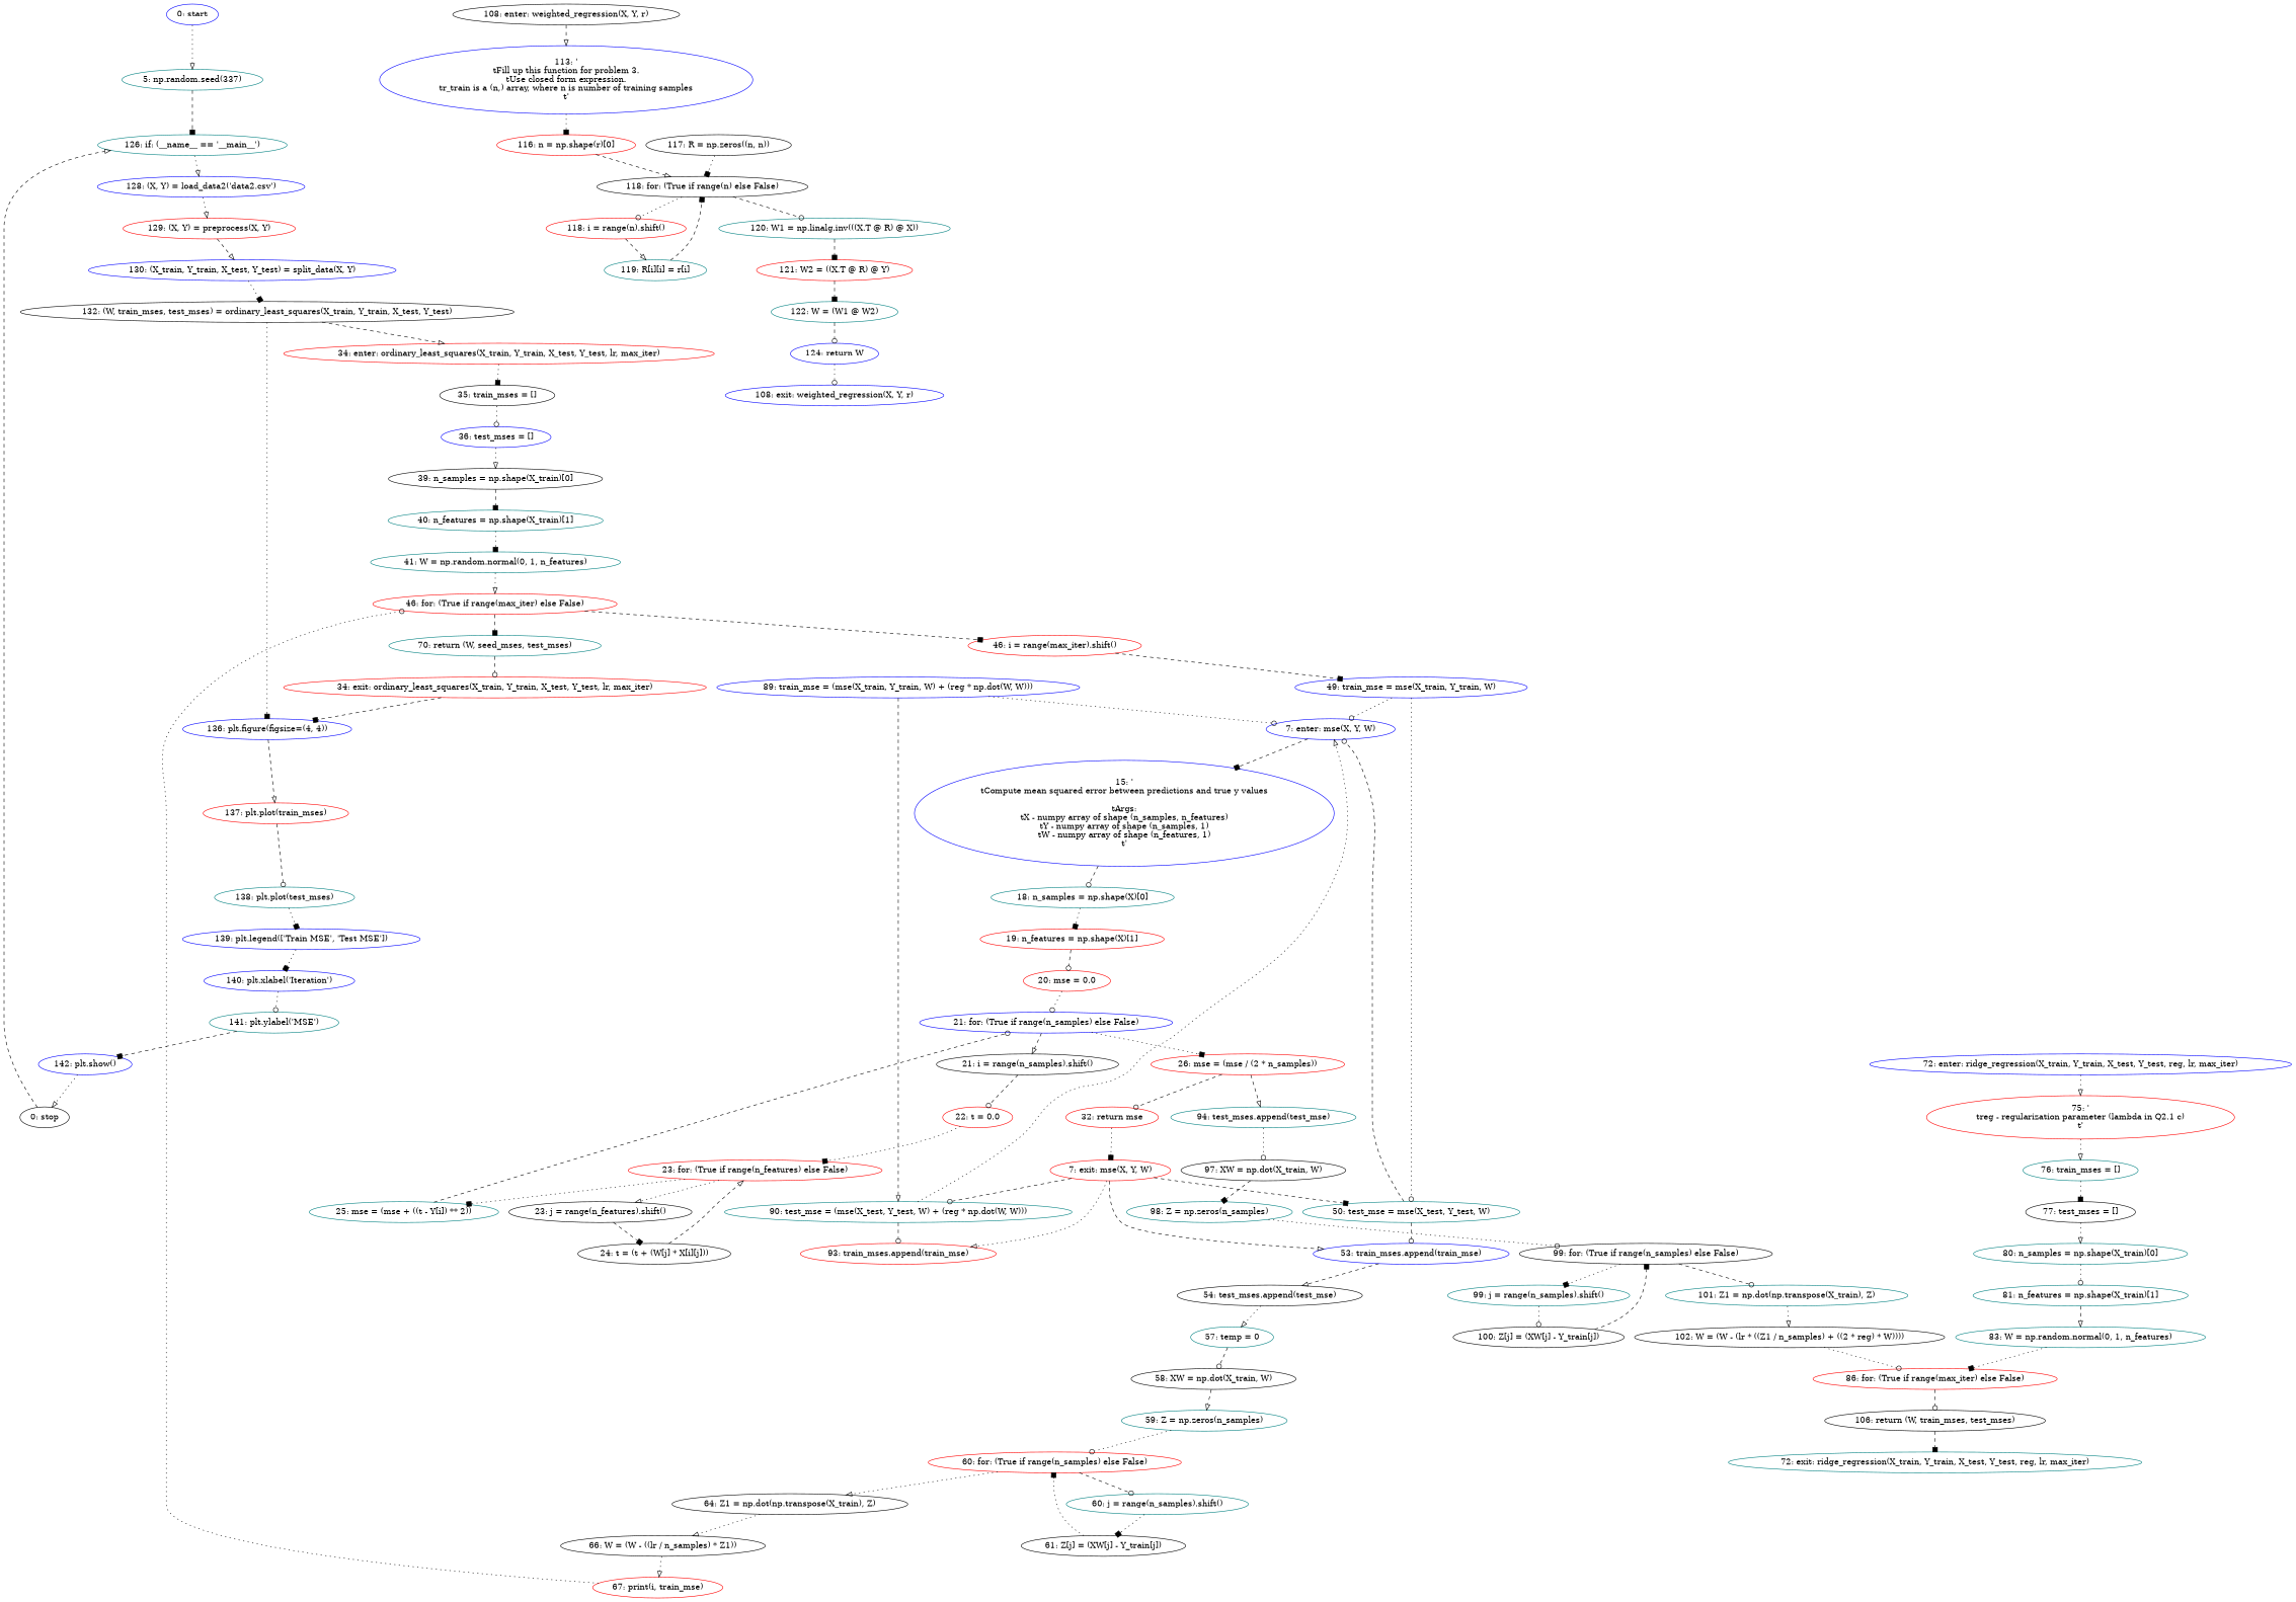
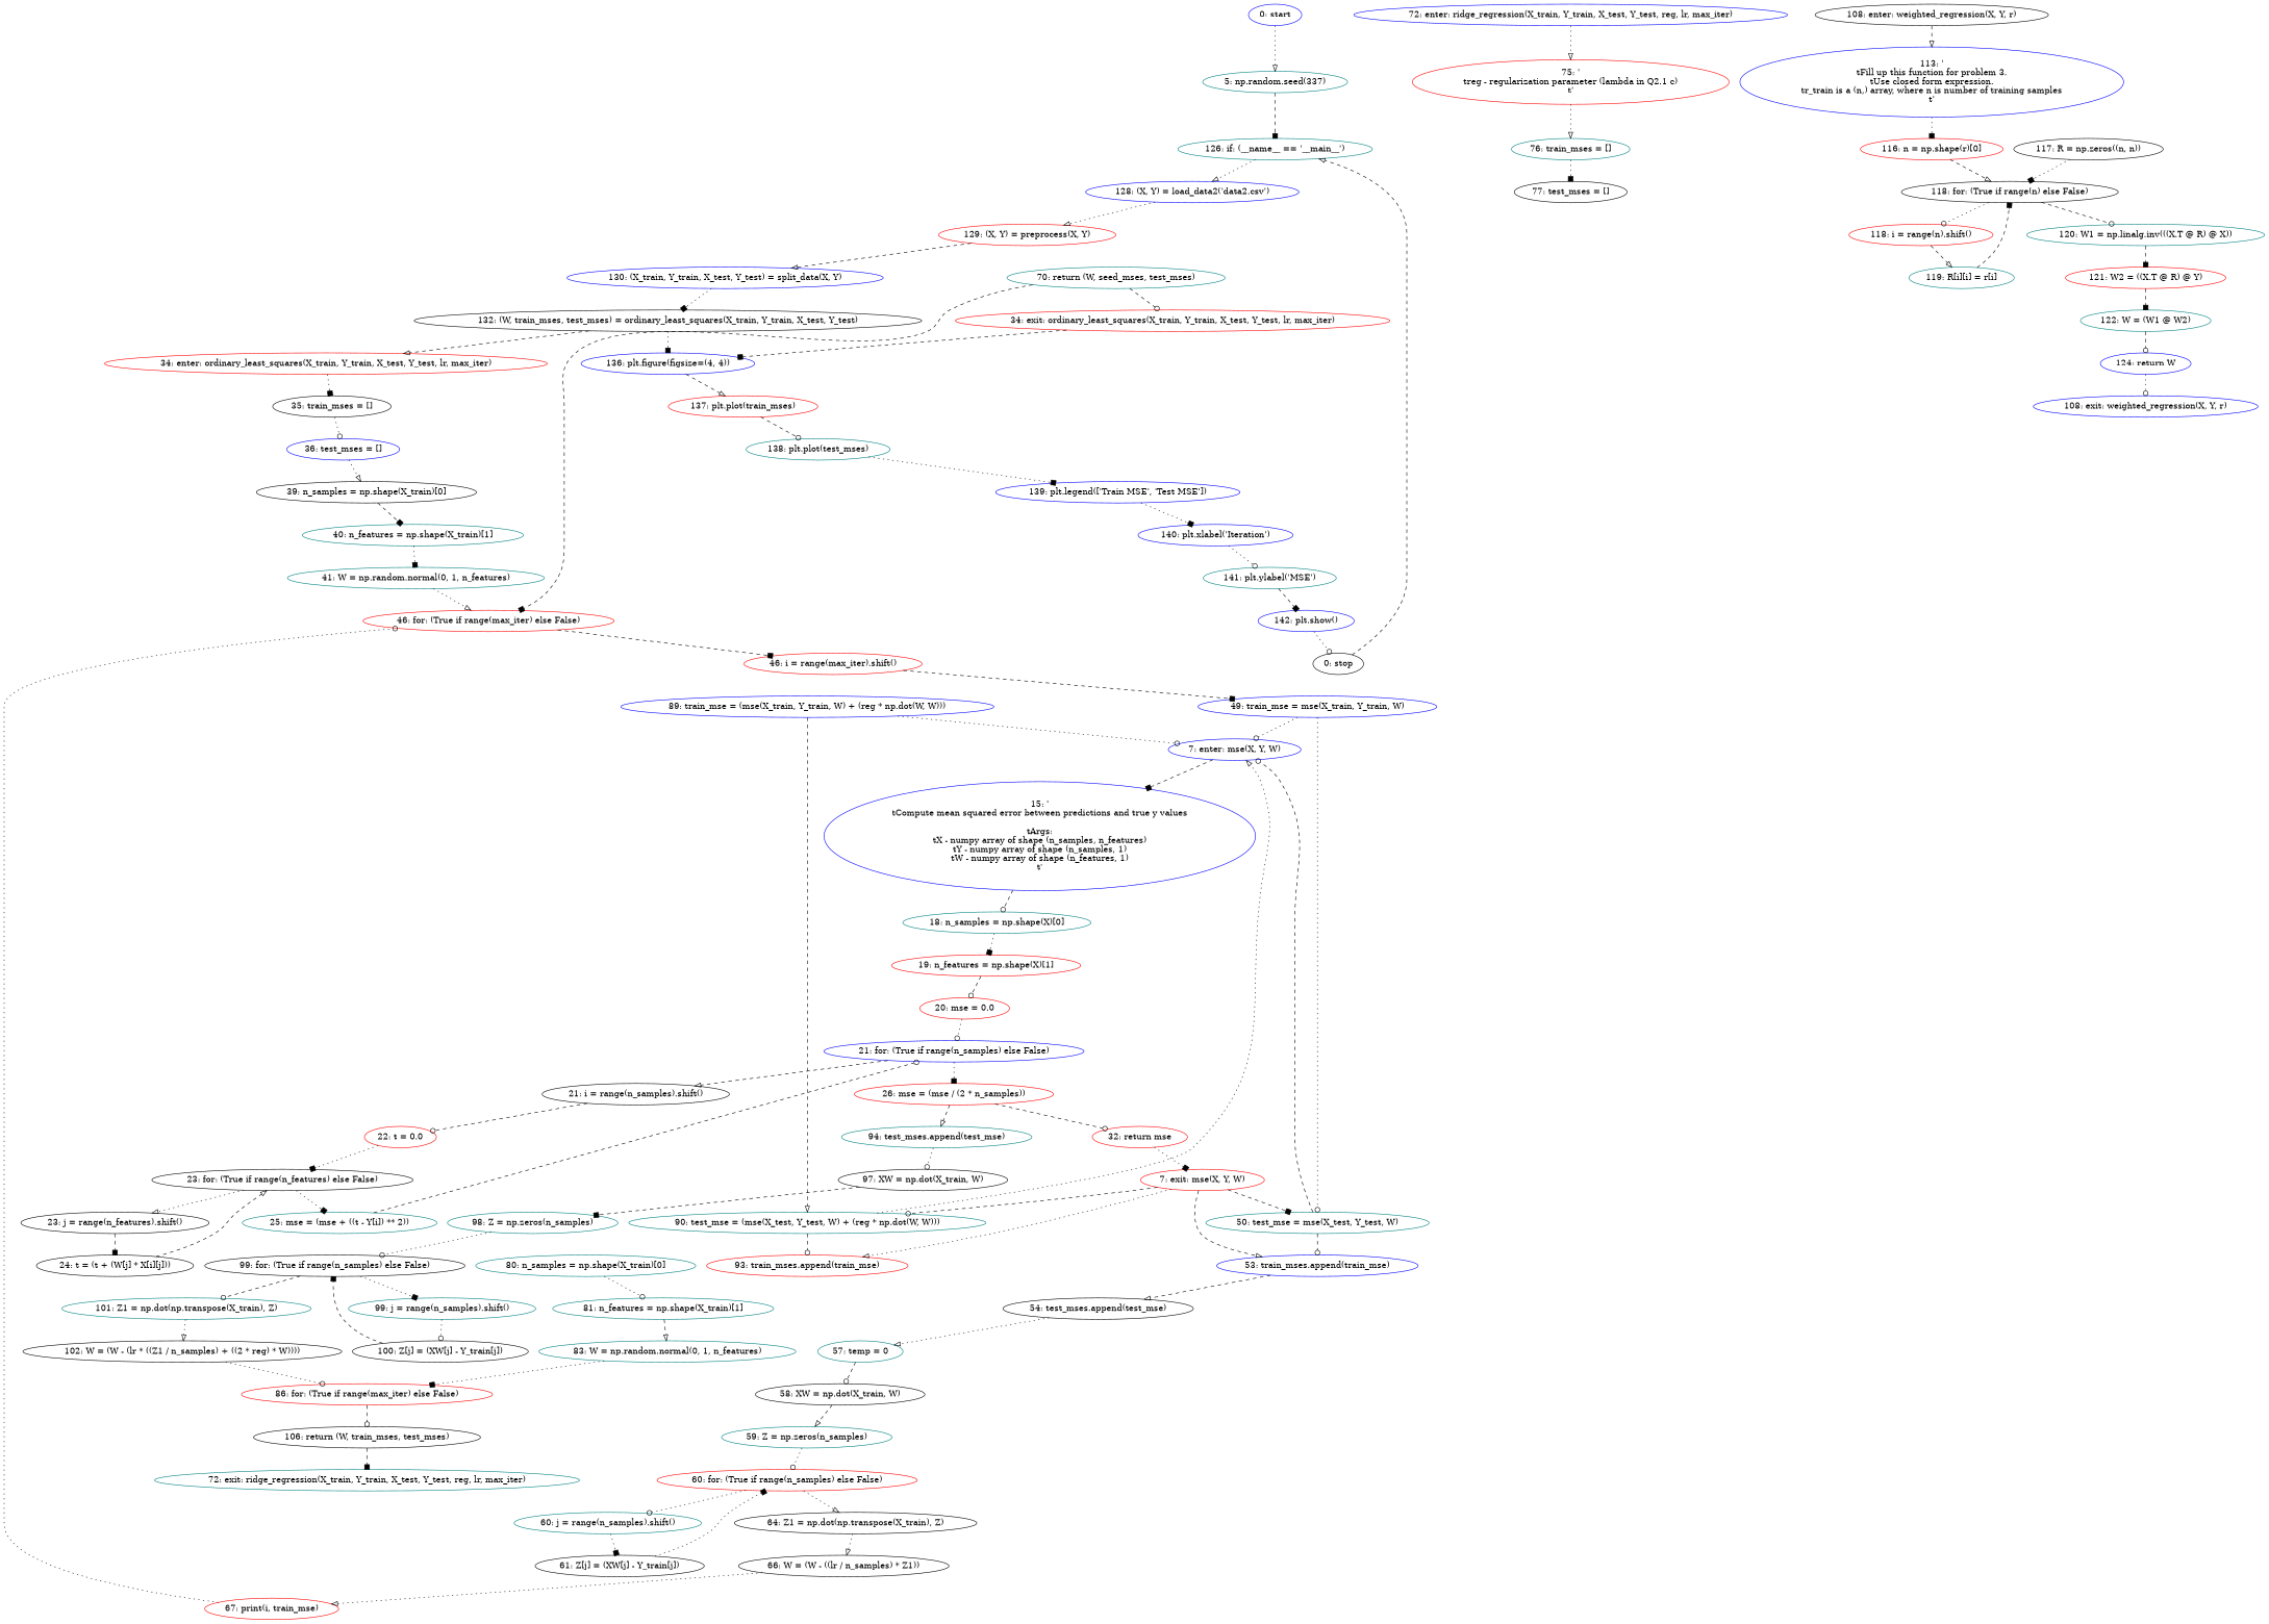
  strict digraph {
    node [color=teal]
    edge [arrowhead=box style=dotted]
    n1 [color=blue label="0: start"]
    n2 [label="5: np.random.seed(337)"]
    n3 [label="126: if: (__name__ == '__main__')"]
    n4 [color=blue label="128: (X, Y) = load_data2('data2.csv')"]
    n5 [color=red label="129: (X, Y) = preprocess(X, Y)"]
    n6 [color=black label="0: stop"]
    n7 [color=blue label="130: (X_train, Y_train, X_test, Y_test) = split_data(X, Y)"]
    n8 [color=blue label="7: enter: mse(X, Y, W)"]
    n9 [color=blue label="15: '\n\tCompute mean squared error between predictions and true y values\n\n\tArgs:\n\tX - numpy array of shape (n_samples, n_features)\n\tY - numpy array of shape (n_samples, 1)\n\tW - numpy array of shape (n_features, 1)\n\t'"]
    n10 [label="18: n_samples = np.shape(X)[0]"]
    n11 [color=red label="19: n_features = np.shape(X)[1]"]
    n12 [color=red label="20: mse = 0.0"]
    n13 [color=blue label="49: train_mse = mse(X_train, Y_train, W)"]
    n14 [label="50: test_mse = mse(X_test, Y_test, W)"]
    n15 [color=blue label="53: train_mses.append(train_mse)"]
    n16 [color=black label="54: test_mses.append(test_mse)"]
    n17 [label="57: temp = 0"]
    n18 [color=black label="58: XW = np.dot(X_train, W)"]
    n19 [color=blue label="89: train_mse = (mse(X_train, Y_train, W) + (reg * np.dot(W, W)))"]
    n20 [label="90: test_mse = (mse(X_test, Y_test, W) + (reg * np.dot(W, W)))"]
    n21 [color=red label="93: train_mses.append(train_mse)"]
    n22 [label="94: test_mses.append(test_mse)"]
    n23 [color=black label="97: XW = np.dot(X_train, W)"]
    n24 [label="98: Z = np.zeros(n_samples)"]
    n25 [color=red label="7: exit: mse(X, Y, W)"]
    n26 [color=red label="32: return mse"]
    n27 [color=blue label="21: for: (True if range(n_samples) else False)"]
    n28 [color=black label="21: i = range(n_samples).shift()"]
    n29 [color=red label="26: mse = (mse / (2 * n_samples))"]
    n30 [color=red label="22: t = 0.0"]
-   n31 [color=red label="23: for: (True if range(n_features) else False)"]
+   n31 [color=black label="23: for: (True if range(n_features) else False)"]
    n32 [label="25: mse = (mse + ((t - Y[i]) ** 2))"]
    n33 [color=black label="23: j = range(n_features).shift()"]
    n34 [color=black label="24: t = (t + (W[j] * X[i][j]))"]
    n35 [color=red label="34: enter: ordinary_least_squares(X_train, Y_train, X_test, Y_test, lr, max_iter)"]
    n36 [color=black label="35: train_mses = []"]
    n37 [color=blue label="36: test_mses = []"]
    n38 [color=black label="39: n_samples = np.shape(X_train)[0]"]
    n39 [label="40: n_features = np.shape(X_train)[1]"]
    n40 [color=black label="132: (W, train_mses, test_mses) = ordinary_least_squares(X_train, Y_train, X_test, Y_test)"]
    n41 [color=blue label="136: plt.figure(figsize=(4, 4))"]
    n42 [color=red label="137: plt.plot(train_mses)"]
    n43 [label="138: plt.plot(test_mses)"]
    n44 [color=blue label="139: plt.legend(['Train MSE', 'Test MSE'])"]
    n45 [color=red label="34: exit: ordinary_least_squares(X_train, Y_train, X_test, Y_test, lr, max_iter)"]
    n46 [label="70: return (W, seed_mses, test_mses)"]
    n47 [label="41: W = np.random.normal(0, 1, n_features)"]
    n48 [color=red label="46: for: (True if range(max_iter) else False)"]
    n49 [color=red label="46: i = range(max_iter).shift()"]
    n50 [color=red label="67: print(i, train_mse)"]
    n51 [label="59: Z = np.zeros(n_samples)"]
    n52 [color=red label="60: for: (True if range(n_samples) else False)"]
    n53 [label="60: j = range(n_samples).shift()"]
    n54 [color=black label="64: Z1 = np.dot(np.transpose(X_train), Z)"]
    n55 [color=black label="61: Z[j] = (XW[j] - Y_train[j])"]
    n56 [color=black label="66: W = (W - ((lr / n_samples) * Z1))"]
    n57 [color=blue label="72: enter: ridge_regression(X_train, Y_train, X_test, Y_test, reg, lr, max_iter)"]
    n58 [color=red label="75: '\n\treg - regularization parameter (lambda in Q2.1 c)\n\t'"]
    n59 [label="76: train_mses = []"]
    n60 [color=black label="77: test_mses = []"]
    n61 [label="80: n_samples = np.shape(X_train)[0]"]
    n62 [label="72: exit: ridge_regression(X_train, Y_train, X_test, Y_test, reg, lr, max_iter)"]
    n63 [color=black label="106: return (W, train_mses, test_mses)"]
    n64 [label="81: n_features = np.shape(X_train)[1]"]
    n65 [label="83: W = np.random.normal(0, 1, n_features)"]
    n66 [color=red label="86: for: (True if range(max_iter) else False)"]
    n67 [color=black label="102: W = (W - (lr * ((Z1 / n_samples) + ((2 * reg) * W))))"]
    n68 [color=black label="99: for: (True if range(n_samples) else False)"]
    n69 [label="99: j = range(n_samples).shift()"]
    n70 [label="101: Z1 = np.dot(np.transpose(X_train), Z)"]
    n71 [color=black label="100: Z[j] = (XW[j] - Y_train[j])"]
    n72 [color=black label="108: enter: weighted_regression(X, Y, r)"]
    n73 [color=blue label="113: '\n\tFill up this function for problem 3.\n\tUse closed form expression.\n\tr_train is a (n,) array, where n is number of training samples\n\t'"]
    n74 [color=red label="116: n = np.shape(r)[0]"]
    n75 [color=black label="118: for: (True if range(n) else False)"]
    n76 [color=black label="117: R = np.zeros((n, n))"]
    n77 [color=blue label="108: exit: weighted_regression(X, Y, r)"]
    n78 [color=blue label="124: return W"]
    n79 [color=red label="118: i = range(n).shift()"]
    n80 [label="120: W1 = np.linalg.inv(((X.T @ R) @ X))"]
    n81 [label="119: R[i][i] = r[i]"]
    n82 [color=red label="121: W2 = ((X.T @ R) @ Y)"]
    n83 [label="122: W = (W1 @ W2)"]
    n84 [color=blue label="140: plt.xlabel('Iteration')"]
    n85 [label="141: plt.ylabel('MSE')"]
    n86 [color=blue label="142: plt.show()"]
    n1 -> n2 [arrowhead=onormal]
    n2 -> n3 [style=dashed]
    n3 -> n4 [arrowhead=onormal]
    n4 -> n5 [arrowhead=onormal]
    n5 -> n7 [arrowhead=onormal style=dashed]
    n6 -> n3 [arrowhead=onormal style=dashed]
    n7 -> n40
    n8 -> n9 [style=dashed]
    n9 -> n10 [arrowhead=odot style=dashed]
    n10 -> n11
    n11 -> n12 [arrowhead=odot style=dashed]
    n12 -> n27 [arrowhead=odot]
    n13 -> n8 [arrowhead=odot]
    n13 -> n14 [arrowhead=odot weight=100]
    n14 -> n8 [arrowhead=odot style=dashed]
    n14 -> n15 [arrowhead=odot style=dashed weight=100]
    n15 -> n16 [arrowhead=onormal style=dashed]
    n16 -> n17 [arrowhead=onormal]
    n17 -> n18 [arrowhead=odot style=dashed]
    n18 -> n51 [arrowhead=onormal style=dashed]
    n19 -> n8 [arrowhead=odot]
    n19 -> n20 [arrowhead=onormal style=dashed weight=100]
    n20 -> n8 [arrowhead=onormal]
    n20 -> n21 [arrowhead=odot style=dashed weight=100]
    n22 -> n23 [arrowhead=odot]
    n23 -> n24 [style=dashed]
    n24 -> n68 [arrowhead=odot]
    n25 -> n14 [style=dashed]
    n25 -> n15 [arrowhead=onormal style=dashed]
    n25 -> n20 [arrowhead=odot style=dashed]
    n25 -> n21 [arrowhead=onormal]
    n26 -> n25
    n27 -> n28 [arrowhead=onormal style=dashed]
    n27 -> n29
    n28 -> n30 [arrowhead=odot style=dashed]
    n29 -> n22 [arrowhead=onormal style=dashed]
    n29 -> n26 [arrowhead=odot style=dashed]
    n30 -> n31
    n31 -> n32
    n31 -> n33 [arrowhead=onormal]
    n32 -> n27 [arrowhead=odot style=dashed]
    n33 -> n34 [style=dashed]
    n34 -> n31 [arrowhead=onormal style=dashed]
    n35 -> n36
    n36 -> n37 [arrowhead=odot]
    n37 -> n38 [arrowhead=onormal]
    n38 -> n39 [style=dashed]
    n39 -> n47
    n40 -> n35 [arrowhead=onormal style=dashed]
    n40 -> n41 [weight=100]
    n41 -> n42 [arrowhead=onormal style=dashed]
    n42 -> n43 [arrowhead=odot style=dashed]
    n43 -> n44
    n44 -> n84
    n45 -> n41 [style=dashed]
    n46 -> n45 [arrowhead=odot style=dashed]
    n47 -> n48 [arrowhead=onormal]
-   n48 -> n46 [style=dashed]
+   n46 -> n48 [style=dashed]
    n48 -> n49 [style=dashed]
    n49 -> n13 [style=dashed]
    n50 -> n48 [arrowhead=odot]
    n51 -> n52 [arrowhead=odot]
-   n52 -> n53 [arrowhead=odot style=dashed]
+   n52 -> n53 [arrowhead=odot]
    n52 -> n54 [arrowhead=onormal]
    n53 -> n55
    n54 -> n56 [arrowhead=onormal]
    n55 -> n52
    n56 -> n50 [arrowhead=onormal]
    n57 -> n58 [arrowhead=onormal]
    n58 -> n59 [arrowhead=onormal]
    n59 -> n60
-   n60 -> n61 [arrowhead=onormal]
    n61 -> n64 [arrowhead=odot]
    n63 -> n62 [style=dashed]
    n64 -> n65 [arrowhead=onormal style=dashed]
    n65 -> n66
    n66 -> n63 [arrowhead=odot style=dashed]
    n67 -> n66 [arrowhead=odot]
    n68 -> n69
    n68 -> n70 [arrowhead=odot style=dashed]
    n69 -> n71 [arrowhead=odot]
    n70 -> n67 [arrowhead=onormal]
    n71 -> n68 [style=dashed]
    n72 -> n73 [arrowhead=onormal style=dashed]
    n73 -> n74
    n74 -> n75 [arrowhead=onormal style=dashed]
    n75 -> n79 [arrowhead=odot]
    n75 -> n80 [arrowhead=odot style=dashed]
    n76 -> n75
    n78 -> n77 [arrowhead=odot]
    n79 -> n81 [arrowhead=onormal style=dashed]
    n80 -> n82 [style=dashed]
    n81 -> n75 [style=dashed]
    n82 -> n83 [style=dashed]
    n83 -> n78 [arrowhead=odot style=dashed]
    n84 -> n85 [arrowhead=odot]
    n85 -> n86 [style=dashed]
-   n86 -> n6 [arrowhead=onormal]
+   n86 -> n6 [arrowhead=odot]
  }
